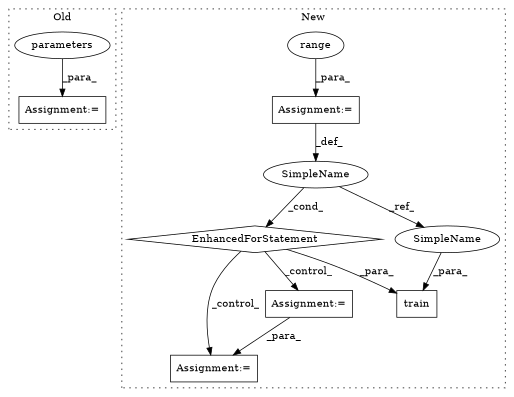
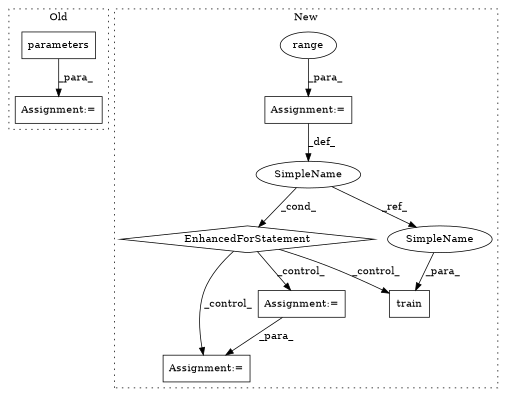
  digraph {
    node [a=7 l="6,1" s="7822,7916" shape=box]
-   n1 [a=32 l=12 label=parameters s=6306 shape=ellipse]
+   n1 [a=32 l=12 label=parameters s=6306]
    n2 [l=34 label="Assignment:=" s=6293]
    n3 [a=32 label=train s="7966,8032"]
    n4 [a=70 l="57,2" label=EnhancedForStatement shape=diamond]
    n5 [a=32 label=range s="7891,7915" shape=ellipse]
    n6 [a=42 l=5 label=SimpleName s=7883 shape=ellipse]
    n7 [l="57,2" label="Assignment:="]
    n8 [l=2 label="Assignment:=" s=8053]
    n9 [l=1 label="Assignment:=" s=7944]
    n10 [a=42 l=5 label=SimpleName s=7972 shape=ellipse]
    subgraph cluster_1 {
      label=Old
      style=dotted
      n1
      n2
    }
    subgraph cluster_2 {
      label=New
      style=dotted
      n3
      n4
      n5
      n6
      n7
      n8
      n9
      n10
    }
    n1 -> n2 [label=_para_]
-   n4 -> n3 [label=_para_]
+   n4 -> n3 [label=_control_]
    n4 -> n8 [label=_control_]
    n4 -> n9 [label=_control_]
    n5 -> n7 [label=_para_]
    n6 -> n4 [label=_cond_]
    n6 -> n10 [label=_ref_]
    n7 -> n6 [label=_def_]
    n9 -> n8 [label=_para_]
    n10 -> n3 [label=_para_]
  }
